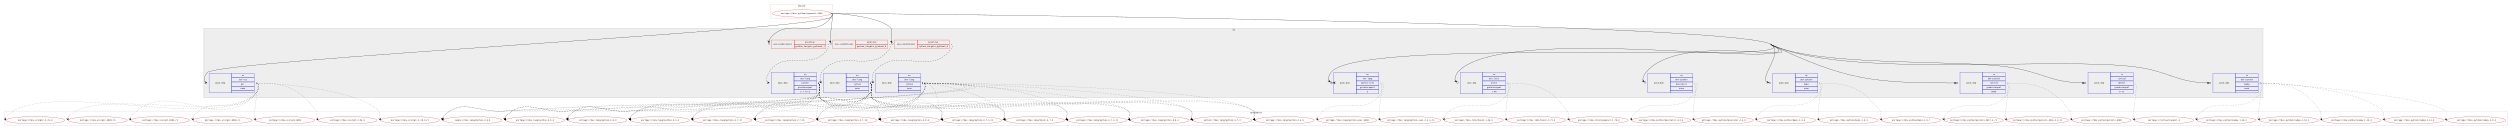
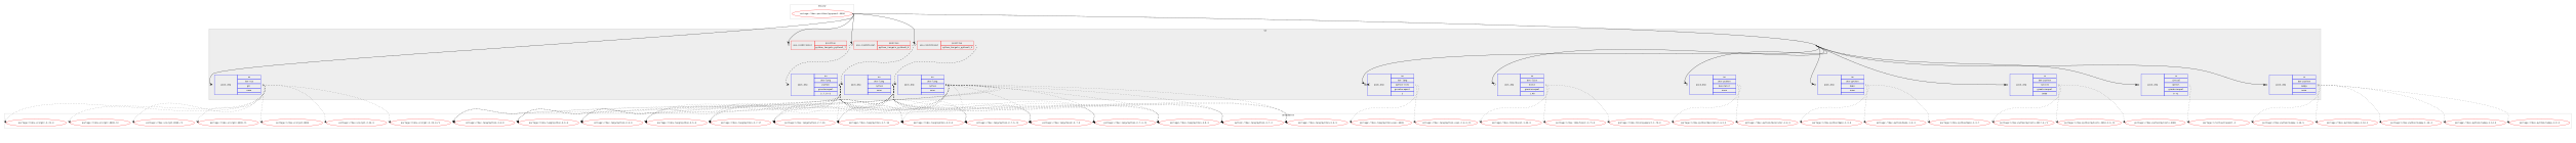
  digraph {
    compound=true
    concentrate=true
    fontname="Liberation Mono"
    fontsize=10
    newrank=true
    rankdir=TB
    ranksep=1.5
    node [color=red fontname="Liberation Mono" fontsize=10]
    edge [arrowhead=vee fontname="Liberation Mono" headport=w style=dotted tailport=e weight=100]
-   n1 [label="portage://dev-python/pyopencl-9999" width=4]
+   n1 [label="portage://dev-positive/pyopencl-9999" width=4]
    n2 [color=blue label=<<TABLE BORDER="0" CELLBORDER="1" CELLSPACING="0" CELLPADDING="4" WIDTH="220"><TR><TD ROWSPAN="6" CELLPADDING="30">pack_dep</TD></TR><TR><TD WIDTH="110">no</TD></TR><TR><TD>dev-vcs</TD></TR><TR><TD>git</TD></TR><TR><TD>none</TD></TR><TR><TD></TD></TR></TABLE>> shape=none]
    n3 [color=blue label=<<TABLE BORDER="0" CELLBORDER="1" CELLSPACING="0" CELLPADDING="4" WIDTH="220"><TR><TD ROWSPAN="6" CELLPADDING="30">pack_dep</TD></TR><TR><TD WIDTH="110">no</TD></TR><TR><TD>dev-lang</TD></TR><TR><TD>python</TD></TR><TR><TD>greaterequal</TD></TR><TR><TD>2.7.5-r2</TD></TR></TABLE>> shape=none]
    n4 [label=<<TABLE BORDER="0" CELLBORDER="1" CELLSPACING="0" CELLPADDING="4"><TR><TD ROWSPAN="3" CELLPADDING="10">use_conditional</TD></TR><TR><TD>positive</TD></TR><TR><TD>python_targets_python2_7</TD></TR></TABLE>> shape=none]
    n5 [color=blue label=<<TABLE BORDER="0" CELLBORDER="1" CELLSPACING="0" CELLPADDING="4" WIDTH="220"><TR><TD ROWSPAN="6" CELLPADDING="30">pack_dep</TD></TR><TR><TD WIDTH="110">no</TD></TR><TR><TD>dev-lang</TD></TR><TR><TD>python</TD></TR><TR><TD>none</TD></TR><TR><TD></TD></TR></TABLE>> shape=none]
    n6 [label=<<TABLE BORDER="0" CELLBORDER="1" CELLSPACING="0" CELLPADDING="4"><TR><TD ROWSPAN="3" CELLPADDING="10">use_conditional</TD></TR><TR><TD>positive</TD></TR><TR><TD>python_targets_python3_5</TD></TR></TABLE>> shape=none]
    n7 [color=blue label=<<TABLE BORDER="0" CELLBORDER="1" CELLSPACING="0" CELLPADDING="4" WIDTH="220"><TR><TD ROWSPAN="6" CELLPADDING="30">pack_dep</TD></TR><TR><TD WIDTH="110">no</TD></TR><TR><TD>dev-lang</TD></TR><TR><TD>python</TD></TR><TR><TD>none</TD></TR><TR><TD></TD></TR></TABLE>> shape=none]
    n8 [label=<<TABLE BORDER="0" CELLBORDER="1" CELLSPACING="0" CELLPADDING="4"><TR><TD ROWSPAN="3" CELLPADDING="10">use_conditional</TD></TR><TR><TD>positive</TD></TR><TR><TD>python_targets_python3_6</TD></TR></TABLE>> shape=none]
    n9 [color=blue label=<<TABLE BORDER="0" CELLBORDER="1" CELLSPACING="0" CELLPADDING="4" WIDTH="220"><TR><TD ROWSPAN="6" CELLPADDING="30">pack_dep</TD></TR><TR><TD WIDTH="110">no</TD></TR><TR><TD>dev-python</TD></TR><TR><TD>numpy</TD></TR><TR><TD>none</TD></TR><TR><TD></TD></TR></TABLE>> shape=none]
    n10 [color=blue label=<<TABLE BORDER="0" CELLBORDER="1" CELLSPACING="0" CELLPADDING="4" WIDTH="220"><TR><TD ROWSPAN="6" CELLPADDING="30">pack_dep</TD></TR><TR><TD WIDTH="110">no</TD></TR><TR><TD>dev-lang</TD></TR><TR><TD>python-exec</TD></TR><TR><TD>greaterequal</TD></TR><TR><TD>2</TD></TR></TABLE>> shape=none]
    n11 [color=blue label=<<TABLE BORDER="0" CELLBORDER="1" CELLSPACING="0" CELLPADDING="4" WIDTH="220"><TR><TD ROWSPAN="6" CELLPADDING="30">pack_dep</TD></TR><TR><TD WIDTH="110">no</TD></TR><TR><TD>dev-libs</TD></TR><TR><TD>boost</TD></TR><TR><TD>greaterequal</TD></TR><TR><TD>1.48</TD></TR></TABLE>> shape=none]
    n12 [color=blue label=<<TABLE BORDER="0" CELLBORDER="1" CELLSPACING="0" CELLPADDING="4" WIDTH="220"><TR><TD ROWSPAN="6" CELLPADDING="30">pack_dep</TD></TR><TR><TD WIDTH="110">no</TD></TR><TR><TD>dev-python</TD></TR><TR><TD>decorator</TD></TR><TR><TD>none</TD></TR><TR><TD></TD></TR></TABLE>> shape=none]
    n13 [color=blue label=<<TABLE BORDER="0" CELLBORDER="1" CELLSPACING="0" CELLPADDING="4" WIDTH="220"><TR><TD ROWSPAN="6" CELLPADDING="30">pack_dep</TD></TR><TR><TD WIDTH="110">no</TD></TR><TR><TD>dev-python</TD></TR><TR><TD>mako</TD></TR><TR><TD>none</TD></TR><TR><TD></TD></TR></TABLE>> shape=none]
    n14 [color=blue label=<<TABLE BORDER="0" CELLBORDER="1" CELLSPACING="0" CELLPADDING="4" WIDTH="220"><TR><TD ROWSPAN="6" CELLPADDING="30">pack_dep</TD></TR><TR><TD WIDTH="110">no</TD></TR><TR><TD>dev-python</TD></TR><TR><TD>pytools</TD></TR><TR><TD>greaterequal</TD></TR><TR><TD>9999</TD></TR></TABLE>> shape=none]
    n15 [color=blue label=<<TABLE BORDER="0" CELLBORDER="1" CELLSPACING="0" CELLPADDING="4" WIDTH="220"><TR><TD ROWSPAN="6" CELLPADDING="30">pack_dep</TD></TR><TR><TD WIDTH="110">no</TD></TR><TR><TD>virtual</TD></TR><TR><TD>opencl</TD></TR><TR><TD>greaterequal</TD></TR><TR><TD>0-r1</TD></TR></TABLE>> shape=none]
    n16 [label="portage://dev-vcs/git-2.21.0" width=4]
    n17 [label="portage://dev-vcs/git-2.23.0-r1" width=4]
    n18 [label="portage://dev-vcs/git-2.24.0" width=4]
    n19 [label="portage://dev-vcs/git-9999" width=4]
    n20 [label="portage://dev-vcs/git-9999-r1" width=4]
    n21 [label="portage://dev-vcs/git-9999-r2" width=4]
    n22 [label="portage://dev-vcs/git-9999-r3" width=4]
    n23 [label="portage://dev-lang/python-1.7.15" width=4]
    n24 [label="portage://dev-lang/python-2.7.16" width=4]
    n25 [label="portage://dev-lang/python-2.7.17" width=4]
    n26 [label="portage://dev-lang/python-3.5.5" width=4]
    n27 [label="portage://dev-lang/python-3.5.9" width=4]
    n28 [label="portage://dev-lang/python-3.6.5" width=4]
-   n29 [label="numpy://dev-lang/python-3.6.8" width=4]
+   n29 [label="portage://dev-lang/python-3.6.8" width=4]
    n30 [label="portage://dev-lang/python-3.6.9" width=4]
    n31 [label="python://dev-lang/python-3.7.2" width=4]
    n32 [label="portage://dev-lang/python-3.8.3" width=4]
    n33 [label="portage://dev-lang/python-3.7.4-r1" width=4]
    n34 [label="portage://dev-lang/boost-3.7.5" width=4]
    n35 [label="portage://dev-lang/python-3.7.5-r1" width=4]
    n36 [label="portage://dev-lang/python-3.8.0" width=4]
    n37 [label="portage://dev-lang/python-exec-2.4.6-r1" width=4]
    n38 [label="portage://dev-lang/python-exec-9999" width=4]
    n39 [label="portage://dev-libs/boost-1.25.0" width=4]
    n40 [label="portage://dev-libs/pyopencl-1.70.0" width=4]
    n41 [label="portage://dev-libs/boost-1.71.0" width=4]
    n42 [label="portage://dev-python/decorator-4.3.2" width=4]
    n43 [label="portage://dev-python/decorator-4.4.0" width=4]
    n44 [label="portage://dev-python/mako-1.0.3" width=4]
    n45 [label="portage://dev-python/mako-1.0.6" width=4]
    n46 [label="portage://dev-python/mako-1.0.7" width=4]
    n47 [label="portage://dev-python/numpy-1.14.5" width=4]
    n48 [label="portage://dev-python/numpy-1.15.4" width=4]
    n49 [label="portage://dev-python/numpy-1.16.1" width=4]
    n50 [label="portage://dev-python/numpy-1.16.5" width=4]
    n51 [label="portage://dev-python/numpy-1.8.2" width=4]
    n52 [label="portage://dev-python/pytools-2016.2.6-r1" width=4]
    n53 [label="portage://dev-python/pytools-2017.4-r1" width=4]
    n54 [label="portage://dev-python/pytools-9999" width=4]
    n55 [label="portage://virtual/opencl-2" width=4]
    subgraph cluster_1 {
      color=gray
      label=<<i>ebuild</i>>
      rank=same
      n1
    }
    subgraph cluster_2 {
      color=gray
      label=<<i>dependencies</i>>
      subgraph cluster_3 {
        color=gray
        fillcolor="#eeeeee"
        label=<<i>compile</i>>
        style=filled
        subgraph sub_4 {
          color=gray
          fillcolor="#eeeeee"
          label=<<i>compile</i>>
          style=filled
          n2
        }
      }
      subgraph cluster_5 {
        color=gray
        fillcolor="#eeeeee"
        label=<<i>compile and run</i>>
        style=filled
        subgraph sub_6 {
          color=gray
          fillcolor="#eeeeee"
          label=<<i>compile and run</i>>
          style=filled
          n4
          subgraph sub_7 {
            color=gray
            fillcolor="#eeeeee"
            label=<<i>compile and run</i>>
            style=filled
            n3
          }
        }
        subgraph sub_8 {
          color=gray
          fillcolor="#eeeeee"
          label=<<i>compile and run</i>>
          style=filled
          n6
          subgraph sub_9 {
            color=gray
            fillcolor="#eeeeee"
            label=<<i>compile and run</i>>
            style=filled
            n5
          }
        }
        subgraph sub_10 {
          color=gray
          fillcolor="#eeeeee"
          label=<<i>compile and run</i>>
          style=filled
          n8
          subgraph sub_11 {
            color=gray
            fillcolor="#eeeeee"
            label=<<i>compile and run</i>>
            style=filled
            n7
          }
        }
        subgraph sub_12 {
          color=gray
          fillcolor="#eeeeee"
          label=<<i>compile and run</i>>
          style=filled
          n9
        }
        subgraph sub_13 {
          color=gray
          fillcolor="#eeeeee"
          label=<<i>compile and run</i>>
          style=filled
          n10
        }
        subgraph sub_14 {
          color=gray
          fillcolor="#eeeeee"
          label=<<i>compile and run</i>>
          style=filled
          n11
        }
        subgraph sub_15 {
          color=gray
          fillcolor="#eeeeee"
          label=<<i>compile and run</i>>
          style=filled
          n12
        }
        subgraph sub_16 {
          color=gray
          fillcolor="#eeeeee"
          label=<<i>compile and run</i>>
          style=filled
          n13
        }
        subgraph sub_17 {
          color=gray
          fillcolor="#eeeeee"
          label=<<i>compile and run</i>>
          style=filled
          n14
        }
        subgraph sub_18 {
          color=gray
          fillcolor="#eeeeee"
          label=<<i>compile and run</i>>
          style=filled
          n15
        }
      }
      subgraph cluster_19 {
        color=gray
        fillcolor="#eeeeee"
        label=<<i>run</i>>
        style=filled
      }
    }
    subgraph cluster_20 {
      color=gray
      label=<<i>candidates</i>>
      rank=same
      subgraph sub_21 {
        color=black
        label=<<i>candidates</i>>
        nodesep=1
        rank=same
        n16
        n17
        n18
        n19
        n20
        n21
        n22
      }
      subgraph sub_22 {
        color=black
        label=<<i>candidates</i>>
        nodesep=1
        rank=same
        n23
        n24
        n25
        n26
        n27
        n28
        n29
        n30
        n31
        n32
        n33
        n34
        n35
        n36
      }
      subgraph sub_23 {
        color=black
        label=<<i>candidates</i>>
        nodesep=1
        rank=same
        n23
        n24
        n25
        n26
        n27
        n28
        n29
        n30
        n31
        n32
        n33
        n34
        n35
        n36
      }
      subgraph sub_24 {
        color=black
        label=<<i>candidates</i>>
        nodesep=1
        rank=same
        n23
        n24
        n25
        n26
        n27
        n28
        n29
        n30
        n31
        n32
        n33
        n34
        n35
        n36
      }
      subgraph sub_25 {
        color=black
        label=<<i>candidates</i>>
        nodesep=1
        rank=same
        n37
        n38
      }
      subgraph sub_26 {
        color=black
        label=<<i>candidates</i>>
        nodesep=1
        rank=same
        n39
        n40
        n41
      }
      subgraph sub_27 {
        color=black
        label=<<i>candidates</i>>
        nodesep=1
        rank=same
        n42
        n43
      }
      subgraph sub_28 {
        color=black
        label=<<i>candidates</i>>
        nodesep=1
        rank=same
        n44
        n45
        n46
      }
      subgraph sub_29 {
        color=black
        label=<<i>candidates</i>>
        nodesep=1
        rank=same
        n47
        n48
        n49
        n50
        n51
      }
      subgraph sub_30 {
        color=black
        label=<<i>candidates</i>>
        nodesep=1
        rank=same
        n52
        n53
        n54
      }
      subgraph sub_31 {
        color=black
        label=<<i>candidates</i>>
        nodesep=1
        rank=same
        n55
      }
    }
    n1 -> n2 [style=solid weight=20]
    n1 -> n4 [arrowhead=odotvee style=solid weight=20]
    n1 -> n6 [arrowhead=odotvee style=solid weight=20]
    n1 -> n8 [arrowhead=odotvee style=solid weight=20]
    n1 -> n9 [arrowhead=odotvee style=solid weight=20]
    n1 -> n10 [arrowhead=odotvee style=solid weight=20]
    n1 -> n11 [arrowhead=odotvee style=solid weight=20]
    n1 -> n12 [arrowhead=odotvee style=solid weight=20]
    n1 -> n13 [arrowhead=odotvee style=solid weight=20]
    n1 -> n14 [arrowhead=odotvee style=solid weight=20]
    n1 -> n15 [arrowhead=odotvee style=solid weight=20]
    n2 -> n16
    n2 -> n17
    n2 -> n18
    n2 -> n19
    n2 -> n20
    n2 -> n21
    n2 -> n22
    n3 -> n23
    n3 -> n24
    n3 -> n25
    n3 -> n26
    n3 -> n27
    n3 -> n28
    n3 -> n29
    n3 -> n30
    n3 -> n31
    n3 -> n32
    n3 -> n33
    n3 -> n34
    n3 -> n35
    n3 -> n36
    n4 -> n3 [style=dashed weight=20]
    n5 -> n23
    n5 -> n24
    n5 -> n25
    n5 -> n26
    n5 -> n27
    n5 -> n28
    n5 -> n29
    n5 -> n30
    n5 -> n31
    n5 -> n32
    n5 -> n33
    n5 -> n34
    n5 -> n35
    n5 -> n36
    n6 -> n5 [style=dashed weight=20]
    n7 -> n23
    n7 -> n24
    n7 -> n25
    n7 -> n26
    n7 -> n27
    n7 -> n28
    n7 -> n29
    n7 -> n30
    n7 -> n31
    n7 -> n32
    n7 -> n33
    n7 -> n34
    n7 -> n35
    n7 -> n36
    n8 -> n7 [style=dashed weight=20]
    n9 -> n47
    n9 -> n48
    n9 -> n49
    n9 -> n50
    n9 -> n51
    n10 -> n37
    n10 -> n38
    n11 -> n39
    n11 -> n40
    n11 -> n41
    n12 -> n42
    n12 -> n43
    n13 -> n44
    n13 -> n45
    n13 -> n46
    n14 -> n52
    n14 -> n53
    n14 -> n54
    n15 -> n55
  }
